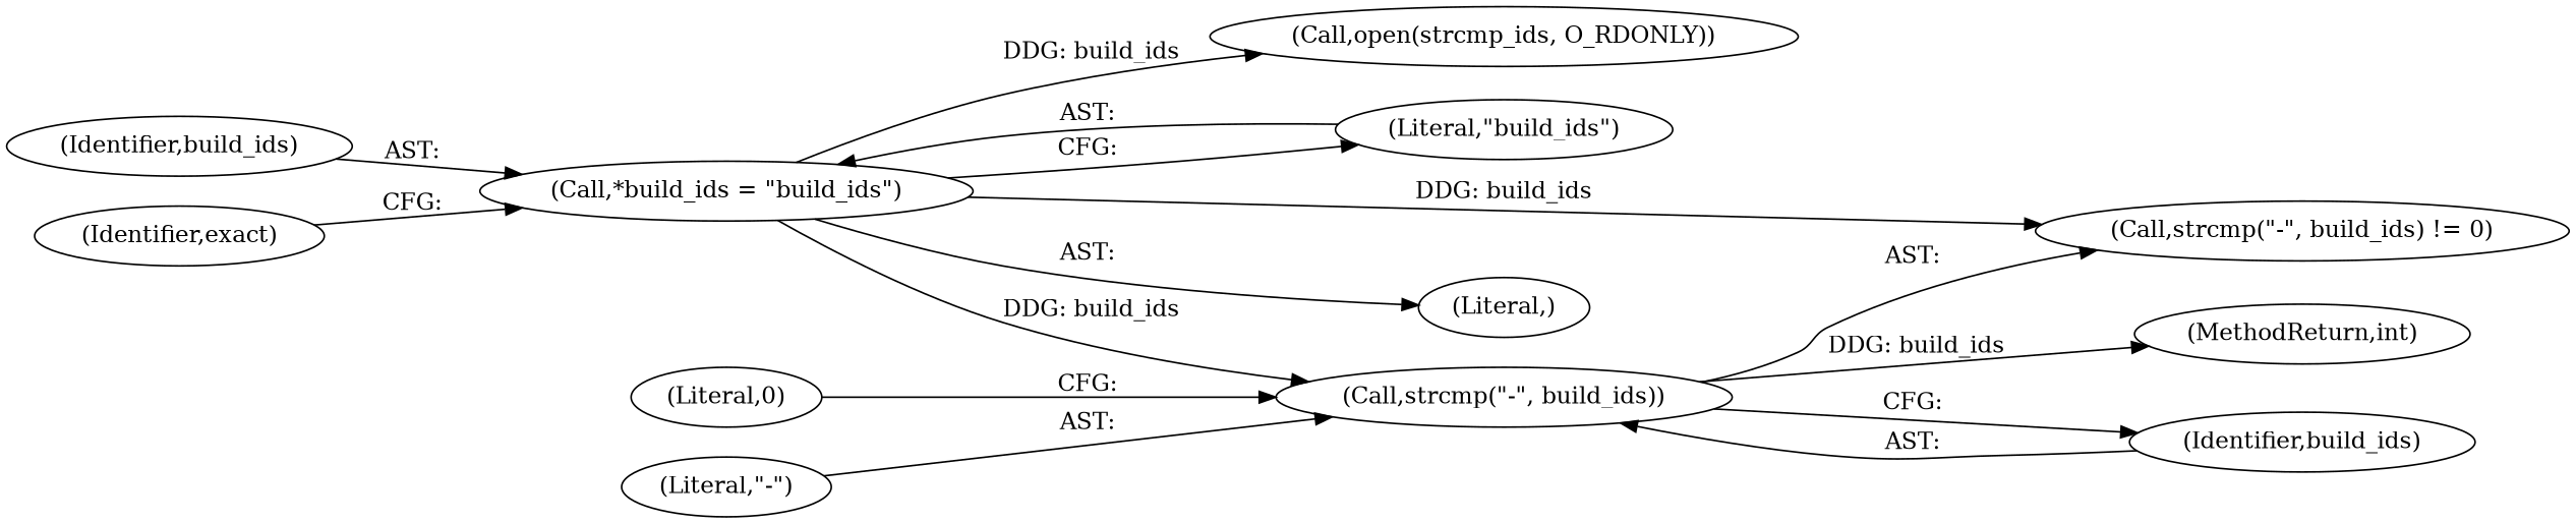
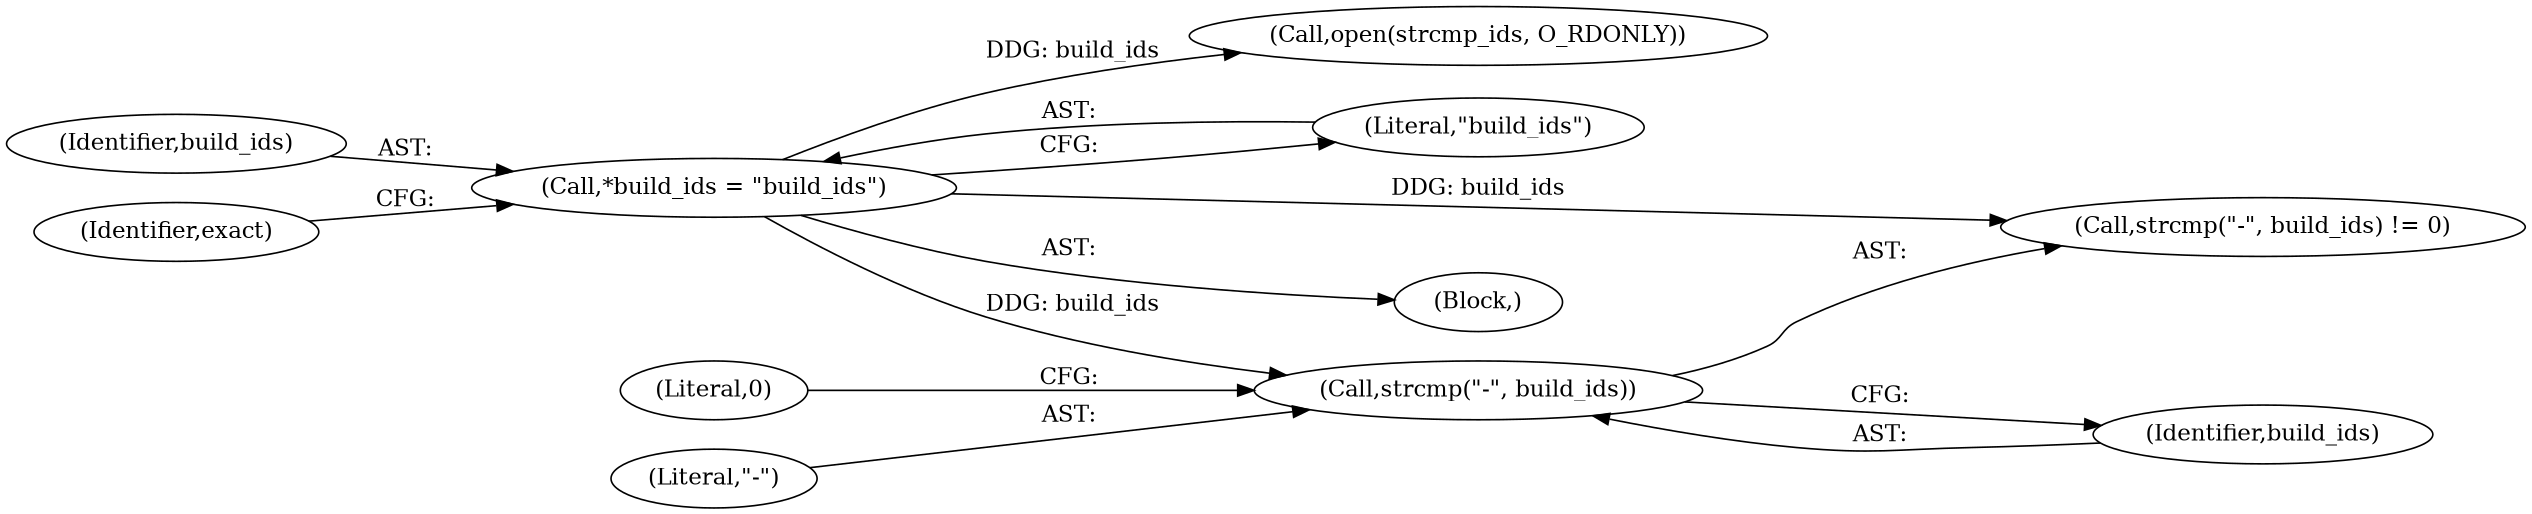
  digraph {
    rankdir=LR
    n1 [label="(Call,strcmp(\"-\", build_ids))"]
    n2 [label="(Call,strcmp(\"-\", build_ids) != 0)"]
-   n3 [label="(MethodReturn,int)"]
    n4 [label="(Identifier,build_ids)"]
    n5 [label="(Call,*build_ids = \"build_ids\")"]
-   n6 [label="(Literal,)"]
+   n6 [label="(Block,)"]
    n7 [label="(Literal,\"build_ids\")"]
    n8 [label="(Call,open(strcmp_ids, O_RDONLY))"]
    n9 [label="(Identifier,build_ids)"]
    n10 [label="(Identifier,exact)"]
    n11 [label="(Literal,0)"]
    n12 [label="(Literal,\"-\")"]
    n1 -> n2 [label="AST: "]
-   n1 -> n3 [label="DDG: build_ids"]
    n1 -> n4 [label="CFG: "]
    n4 -> n1 [label="AST: "]
    n5 -> n1 [label="DDG: build_ids"]
    n5 -> n2 [label="DDG: build_ids"]
    n5 -> n6 [label="AST: "]
    n5 -> n7 [label="CFG: "]
    n5 -> n8 [label="DDG: build_ids"]
    n7 -> n5 [label="AST: "]
    n9 -> n5 [label="AST: "]
    n10 -> n5 [label="CFG: "]
    n11 -> n1 [label="CFG: "]
    n12 -> n1 [label="AST: "]
  }
